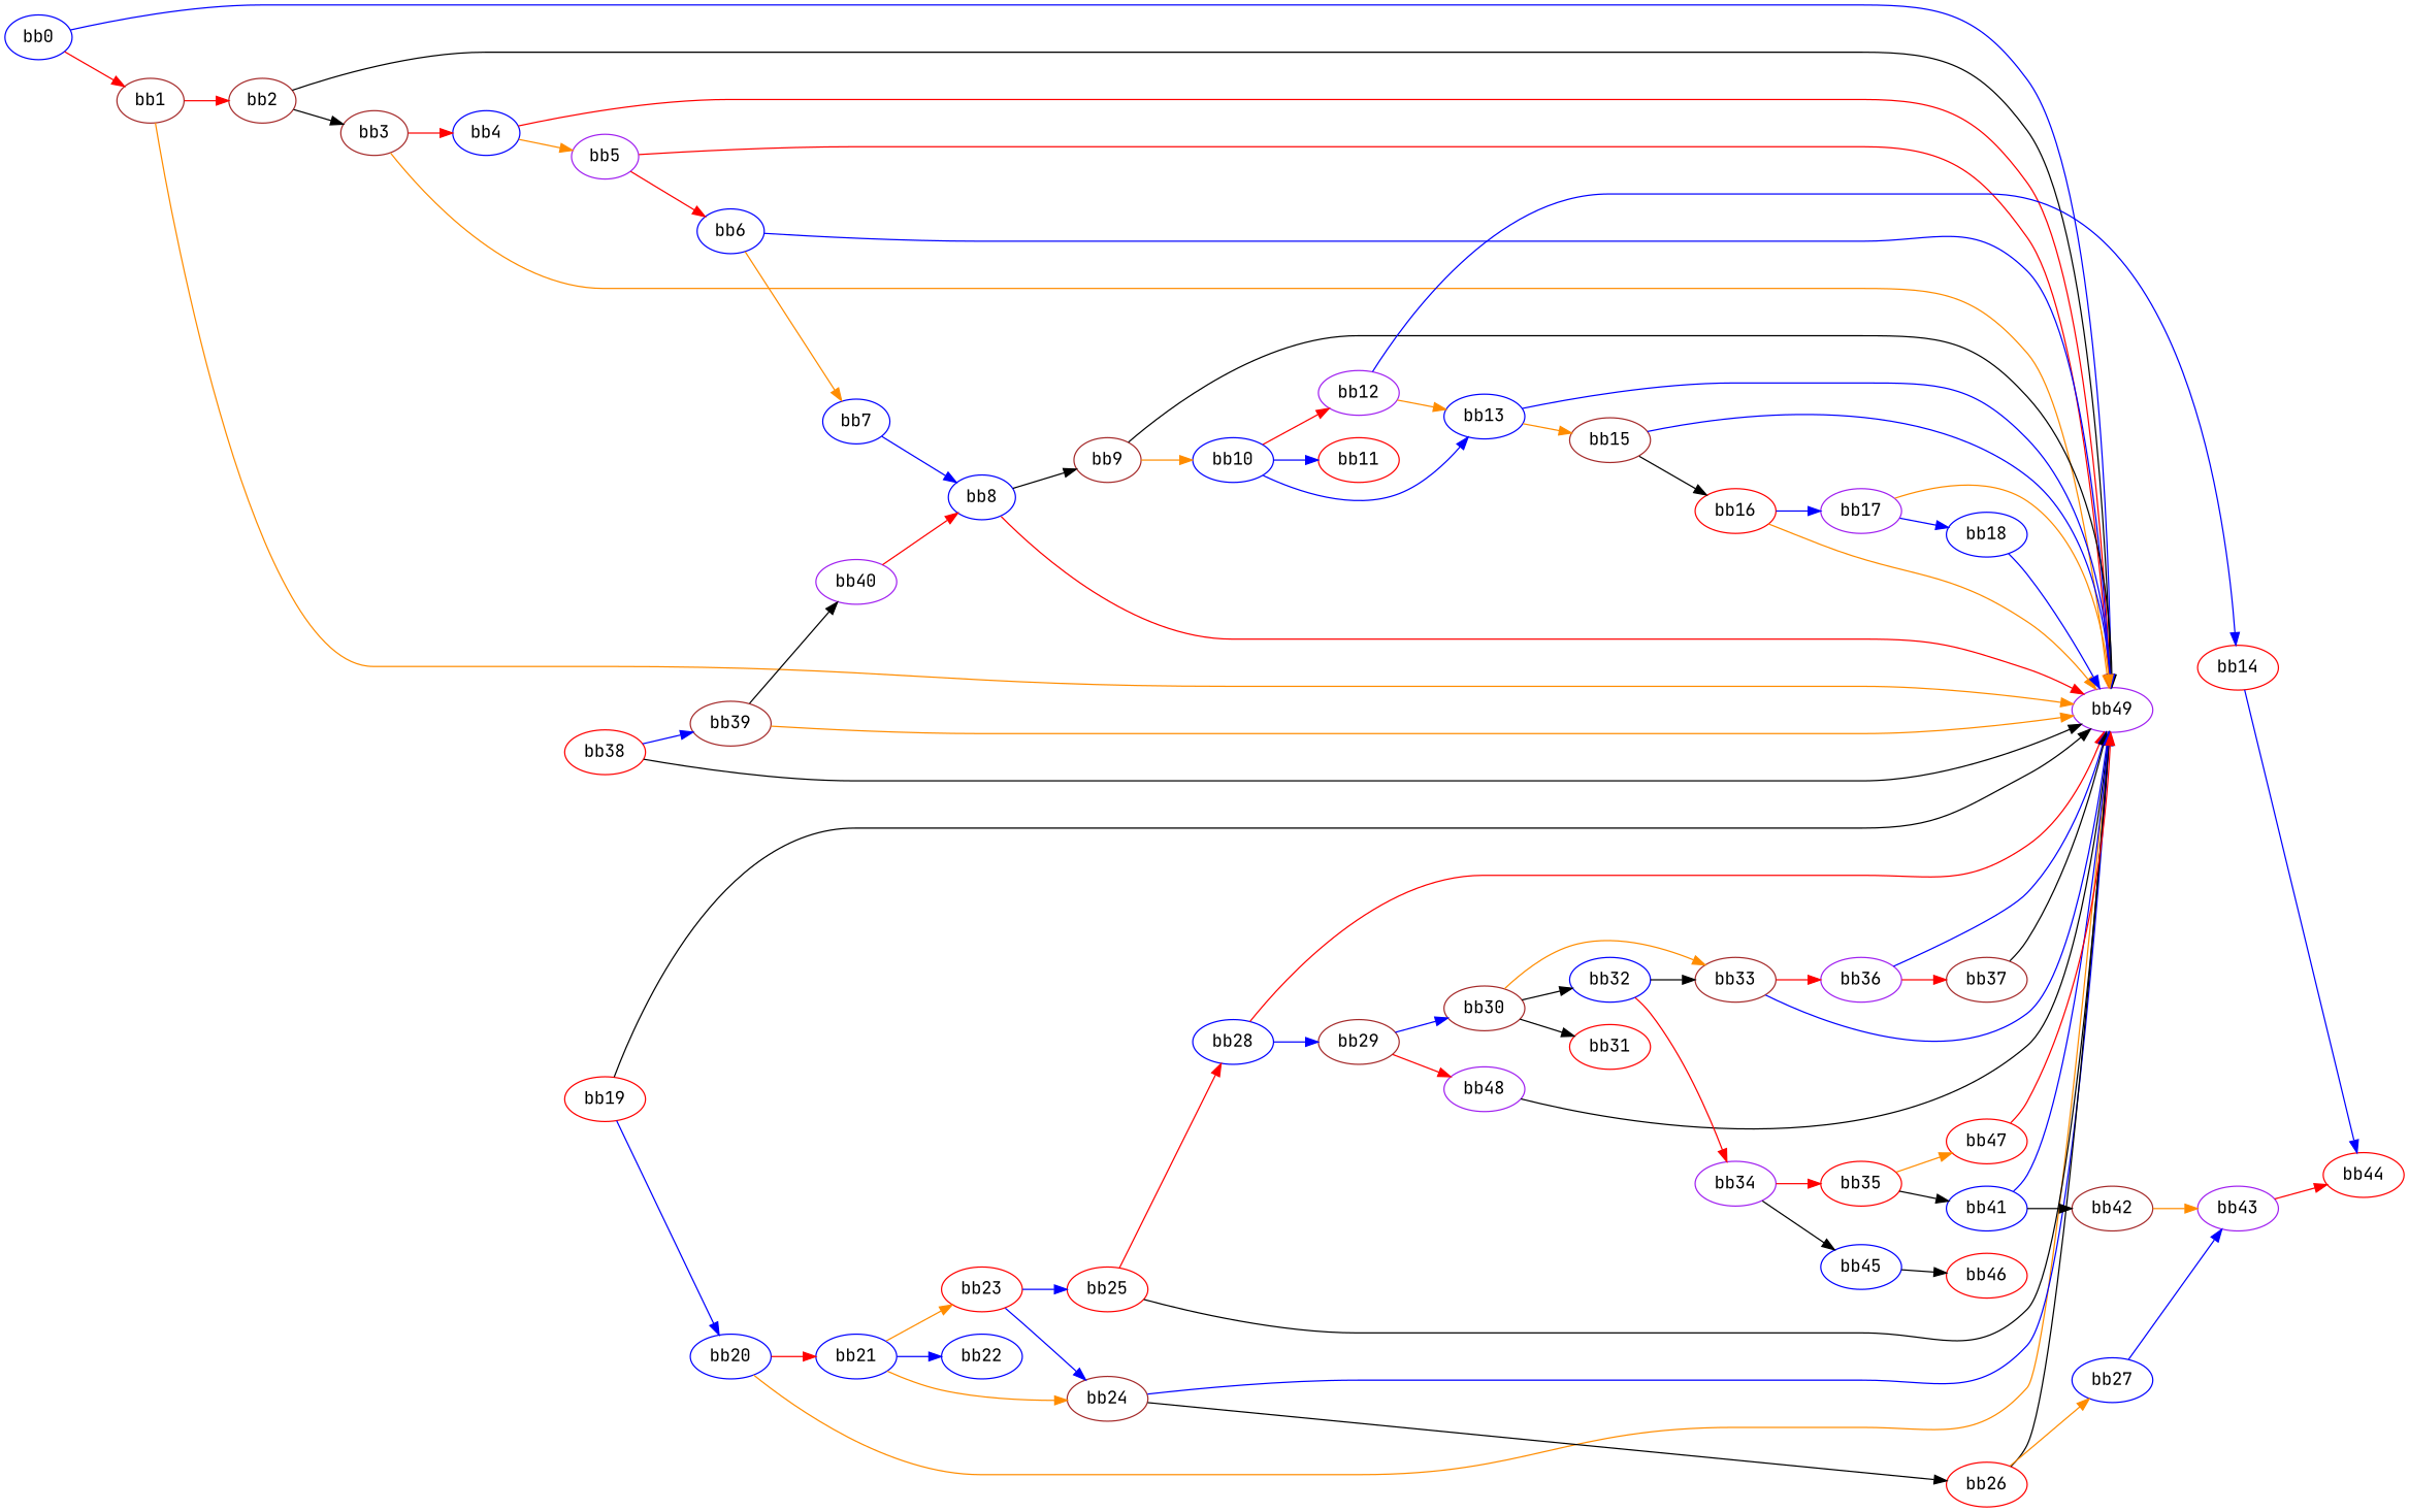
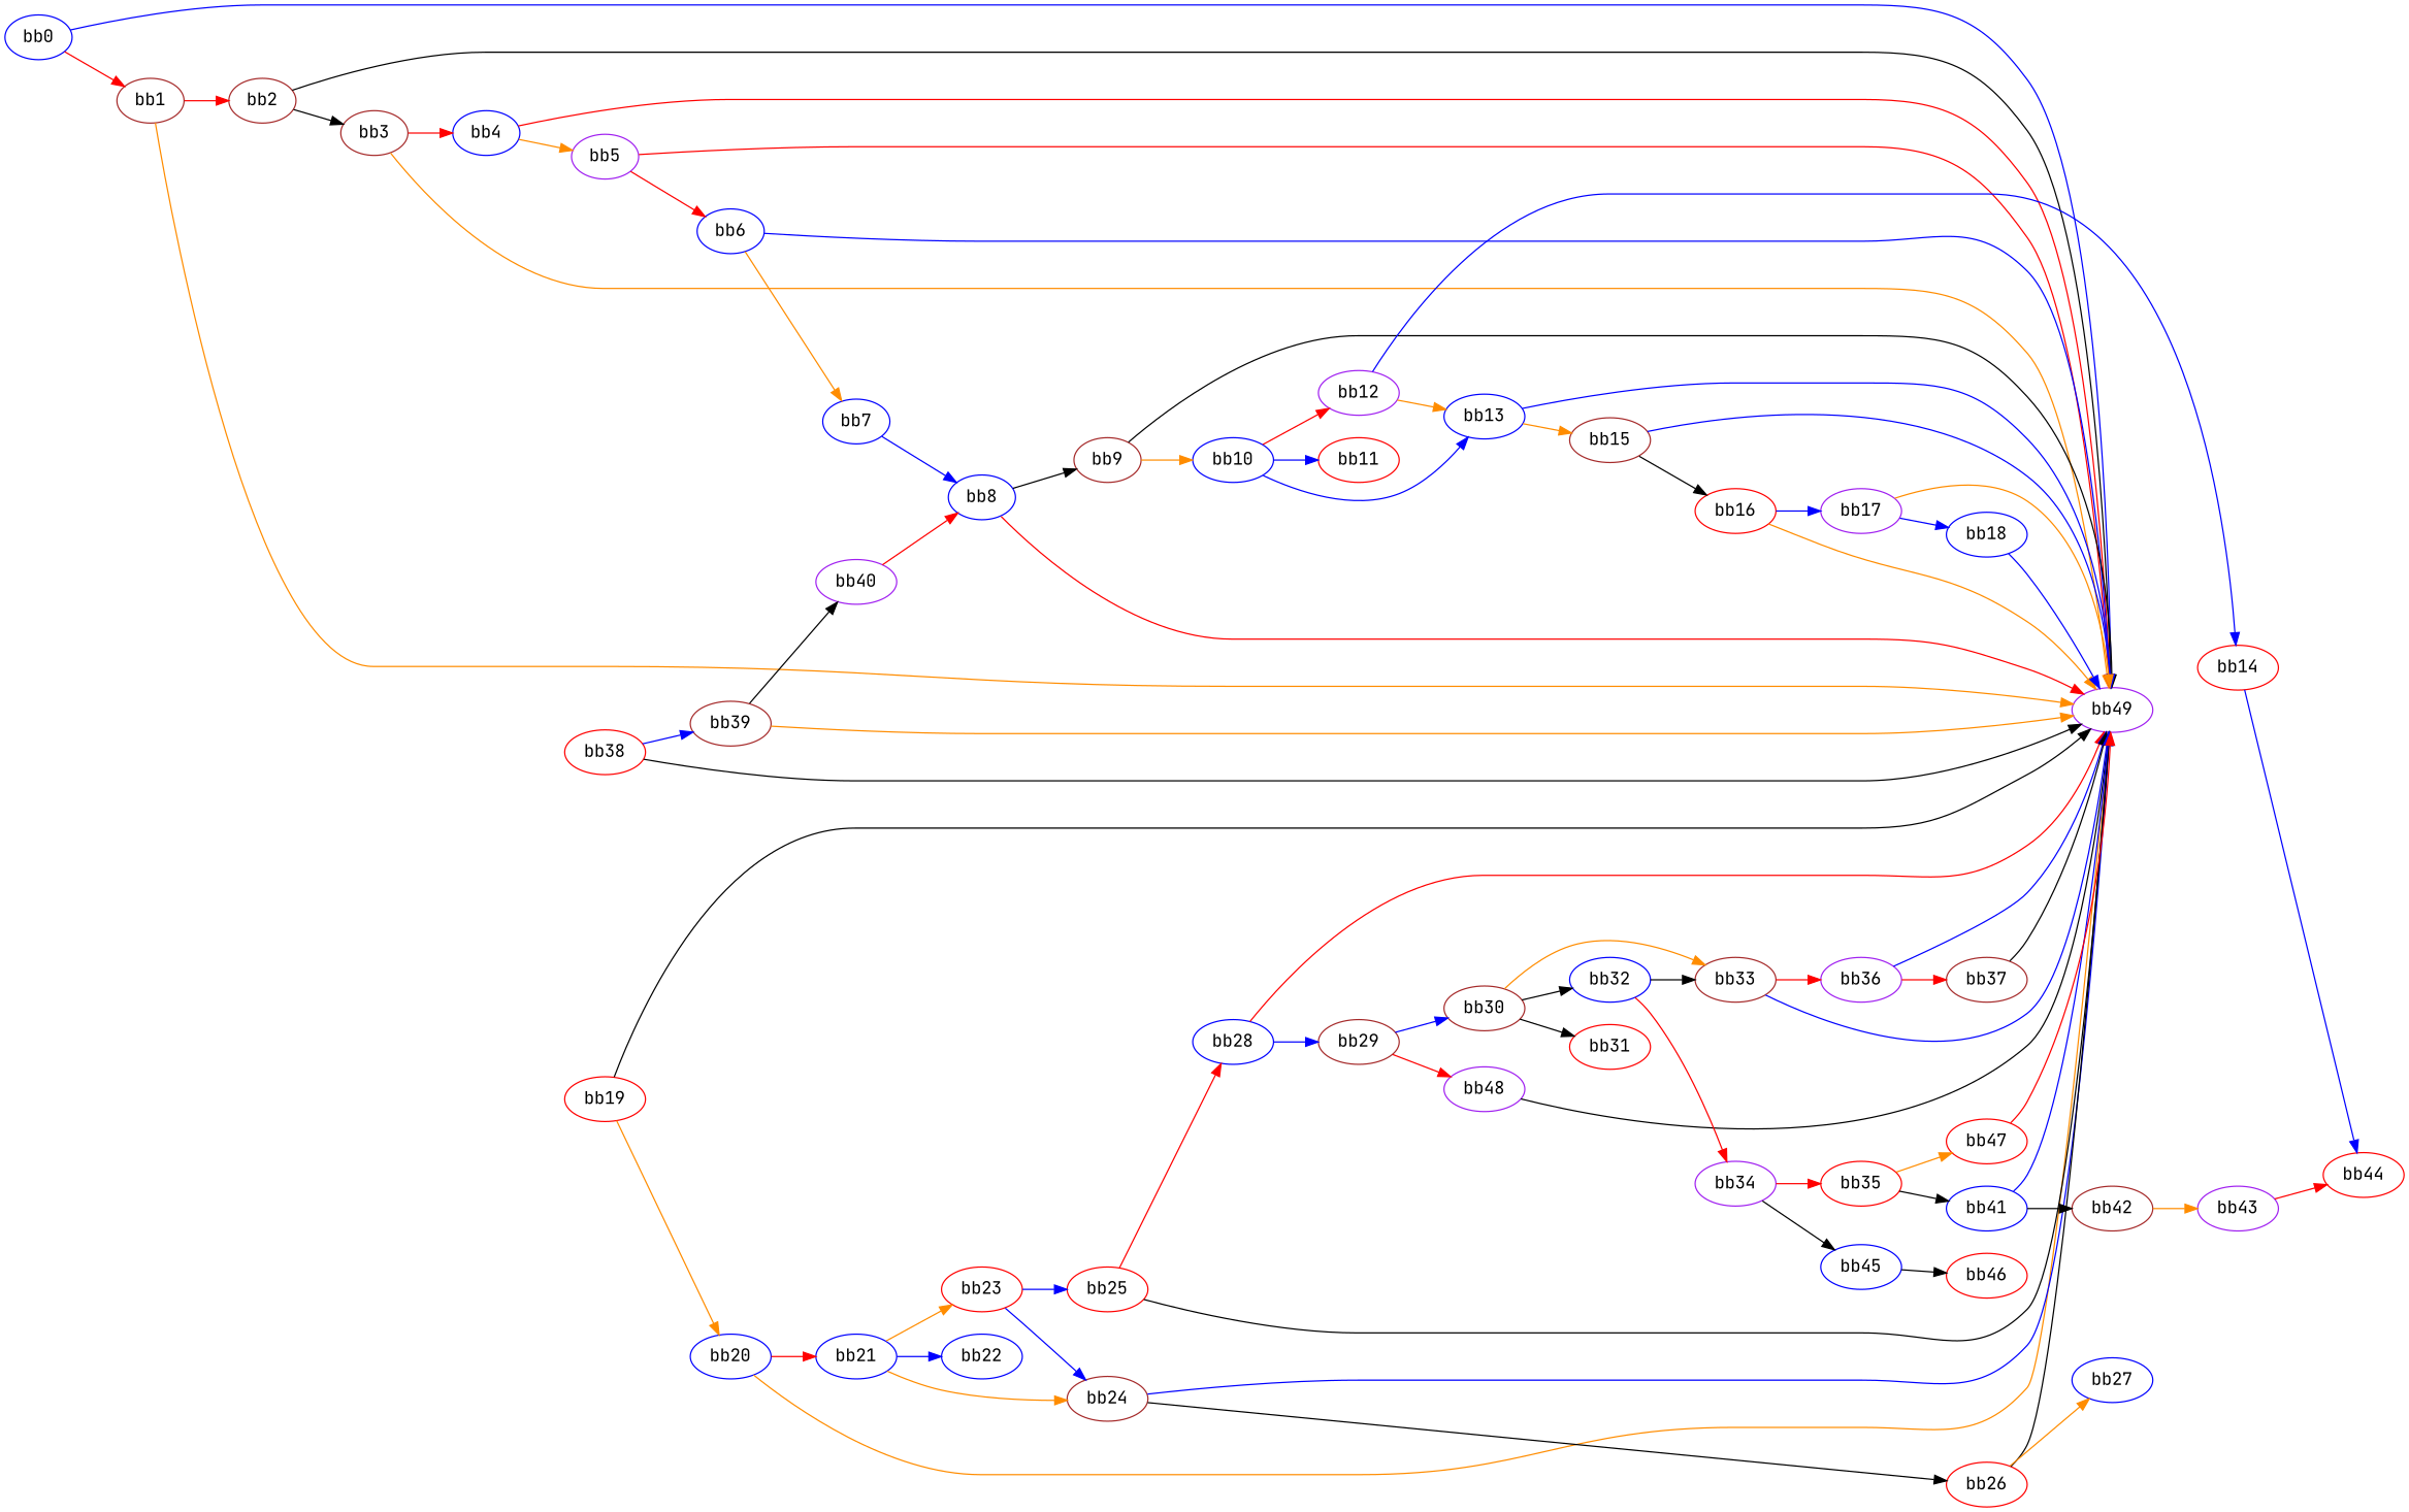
  digraph {
    fontname="JetBrains Mono"
    rankdir=LR
    node [color=blue fontname="JetBrains Mono"]
    edge [color=blue fontname="JetBrains Mono"]
    n1 [label="bb0\l"]
    n2 [color=brown label="bb1\l"]
    n3 [color=purple label="bb49\l"]
    n4 [color=brown label="bb2\l"]
    n5 [color=brown label="bb3\l"]
    n6 [label="bb4\l"]
    n7 [color=purple label="bb5\l"]
    n8 [label="bb6\l"]
    n9 [label="bb7\l"]
    n10 [label="bb8\l"]
    n11 [color=brown label="bb9\l"]
    n12 [label="bb10\l"]
    n13 [color=red label="bb11\l"]
    n14 [color=purple label="bb12\l"]
    n15 [label="bb13\l"]
    n16 [color=red label="bb14\l"]
    n17 [color=brown label="bb15\l"]
    n18 [color=red label="bb44\l"]
    n19 [color=red label="bb16\l"]
    n20 [color=purple label="bb17\l"]
    n21 [label="bb18\l"]
    n22 [color=red label="bb19\l"]
    n23 [label="bb20\l"]
    n24 [label="bb21\l"]
    n25 [label="bb22\l"]
    n26 [color=red label="bb23\l"]
    n27 [color=brown label="bb24\l"]
    n28 [color=red label="bb25\l"]
    n29 [color=red label="bb26\l"]
    n30 [label="bb28\l"]
    n31 [label="bb27\l"]
    n32 [color=brown label="bb29\l"]
    n33 [color=purple label="bb43\l"]
    n34 [color=brown label="bb30\l"]
    n35 [color=purple label="bb48\l"]
    n36 [color=red label="bb31\l"]
    n37 [label="bb32\l"]
    n38 [color=brown label="bb33\l"]
    n39 [color=purple label="bb34\l"]
    n40 [color=purple label="bb36\l"]
    n41 [color=red label="bb35\l"]
    n42 [label="bb45\l"]
    n43 [color=brown label="bb37\l"]
    n44 [label="bb41\l"]
    n45 [color=red label="bb47\l"]
    n46 [color=red label="bb46\l"]
    n47 [color=brown label="bb42\l"]
    n48 [color=red label="bb38\l"]
    n49 [color=brown label="bb39\l"]
    n50 [color=purple label="bb40\l"]
    n1 -> n2 [color=red]
    n1 -> n3
    n2 -> n3 [color=darkorange]
    n2 -> n4 [color=red]
    n4 -> n3 [color=black]
    n4 -> n5 [color=black]
    n5 -> n3 [color=darkorange]
    n5 -> n6 [color=red]
    n6 -> n3 [color=red]
    n6 -> n7 [color=darkorange]
    n7 -> n3 [color=red]
    n7 -> n8 [color=red]
    n8 -> n3
    n8 -> n9 [color=darkorange]
    n9 -> n10
    n10 -> n3 [color=red]
    n10 -> n11 [color=black]
    n11 -> n3 [color=black]
    n11 -> n12 [color=darkorange]
    n12 -> n13
    n12 -> n14 [color=red]
    n12 -> n15
    n14 -> n15 [color=darkorange]
    n14 -> n16
    n15 -> n3
    n15 -> n17 [color=darkorange]
    n16 -> n18
    n17 -> n3
    n17 -> n19 [color=black]
    n19 -> n3 [color=darkorange]
    n19 -> n20
    n20 -> n3 [color=darkorange]
    n20 -> n21
    n21 -> n3
    n22 -> n3 [color=black]
-   n22 -> n23
+   n22 -> n23 [color=darkorange]
    n23 -> n3 [color=darkorange]
    n23 -> n24 [color=red]
    n24 -> n25
    n24 -> n26 [color=darkorange]
    n24 -> n27 [color=darkorange]
    n26 -> n27
    n26 -> n28
    n27 -> n3
    n27 -> n29 [color=black]
    n28 -> n3 [color=black]
    n28 -> n30 [color=red]
    n29 -> n3 [color=black]
    n29 -> n31 [color=darkorange]
    n30 -> n3 [color=red]
    n30 -> n32
-   n31 -> n33
    n32 -> n34
    n32 -> n35 [color=red]
    n33 -> n18 [color=red]
    n34 -> n36 [color=black]
    n34 -> n37 [color=black]
    n34 -> n38 [color=darkorange]
    n35 -> n3 [color=black]
    n37 -> n38 [color=black]
    n37 -> n39 [color=red]
    n38 -> n3
    n38 -> n40 [color=red]
    n39 -> n41 [color=red]
    n39 -> n42 [color=black]
    n40 -> n3
    n40 -> n43 [color=red]
    n41 -> n44 [color=black]
    n41 -> n45 [color=darkorange]
    n42 -> n46 [color=black]
    n43 -> n3 [color=black]
    n44 -> n3
    n44 -> n47 [color=black]
    n45 -> n3 [color=red]
    n47 -> n33 [color=darkorange]
    n48 -> n3 [color=black]
    n48 -> n49
    n49 -> n3 [color=darkorange]
    n49 -> n50 [color=black]
    n50 -> n10 [color=red]
  }
